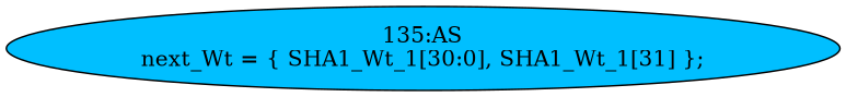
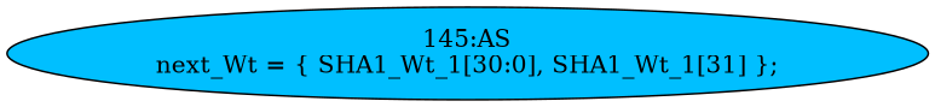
  strict digraph {
-   n1 [ast="<pyverilog.vparser.ast.Assign object at 0x7f56fedb0950>" def_var="['next_Wt']" fillcolor=deepskyblue label="135:AS\nnext_Wt = { SHA1_Wt_1[30:0], SHA1_Wt_1[31] };" statements="[]" style=filled typ=Assign use_var="['SHA1_Wt_1', 'SHA1_Wt_1']"]
+   n1 [ast="<pyverilog.vparser.ast.Assign object at 0x7f56fedb0950>" def_var="['next_Wt']" fillcolor=deepskyblue label="145:AS\nnext_Wt = { SHA1_Wt_1[30:0], SHA1_Wt_1[31] };" statements="[]" style=filled typ=Assign use_var="['SHA1_Wt_1', 'SHA1_Wt_1']"]
  }
